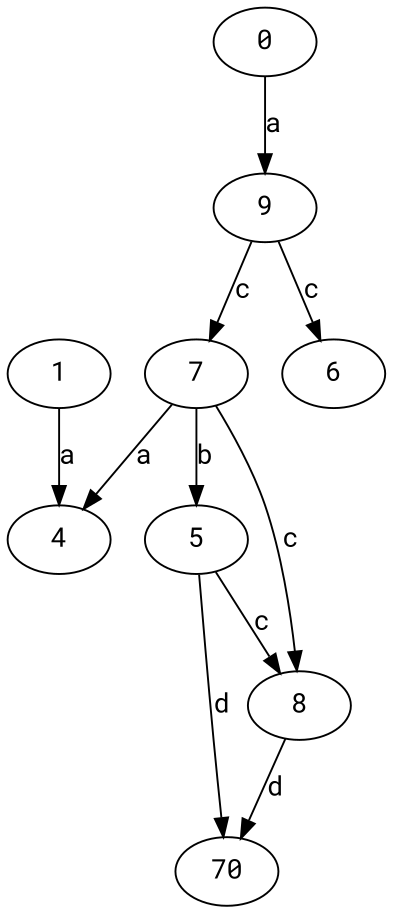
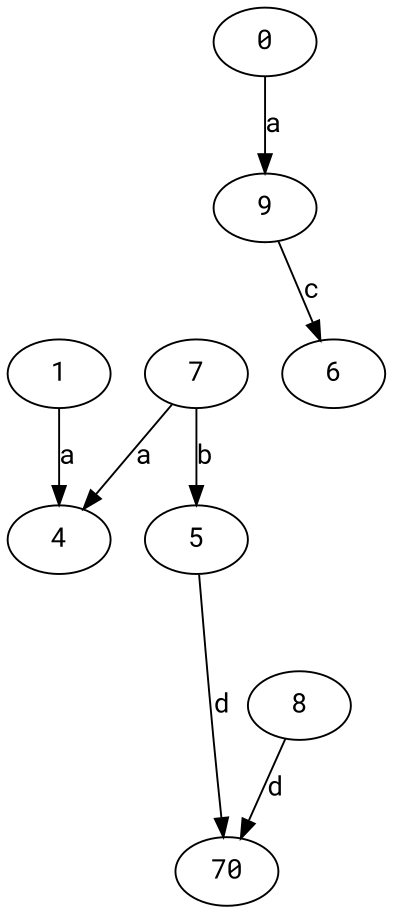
  strict digraph {
    fontname="Roboto Mono"
    node [fontname="Roboto Mono"]
    edge [fontname="Roboto Mono"]
    1
    4
    5
    8
    n5 [label=70]
    n6 [label=9]
    6
    7
    0
    1 -> 4 [label=a]
-   5 -> 8 [label=c]
    5 -> n5 [label=d]
    8 -> n5 [label=d]
    n6 -> 6 [label=c]
-   n6 -> 7 [label=c]
    7 -> 4 [label=a]
    7 -> 5 [label=b]
-   7 -> 8 [label=c]
    0 -> n6 [label=a]
  }
